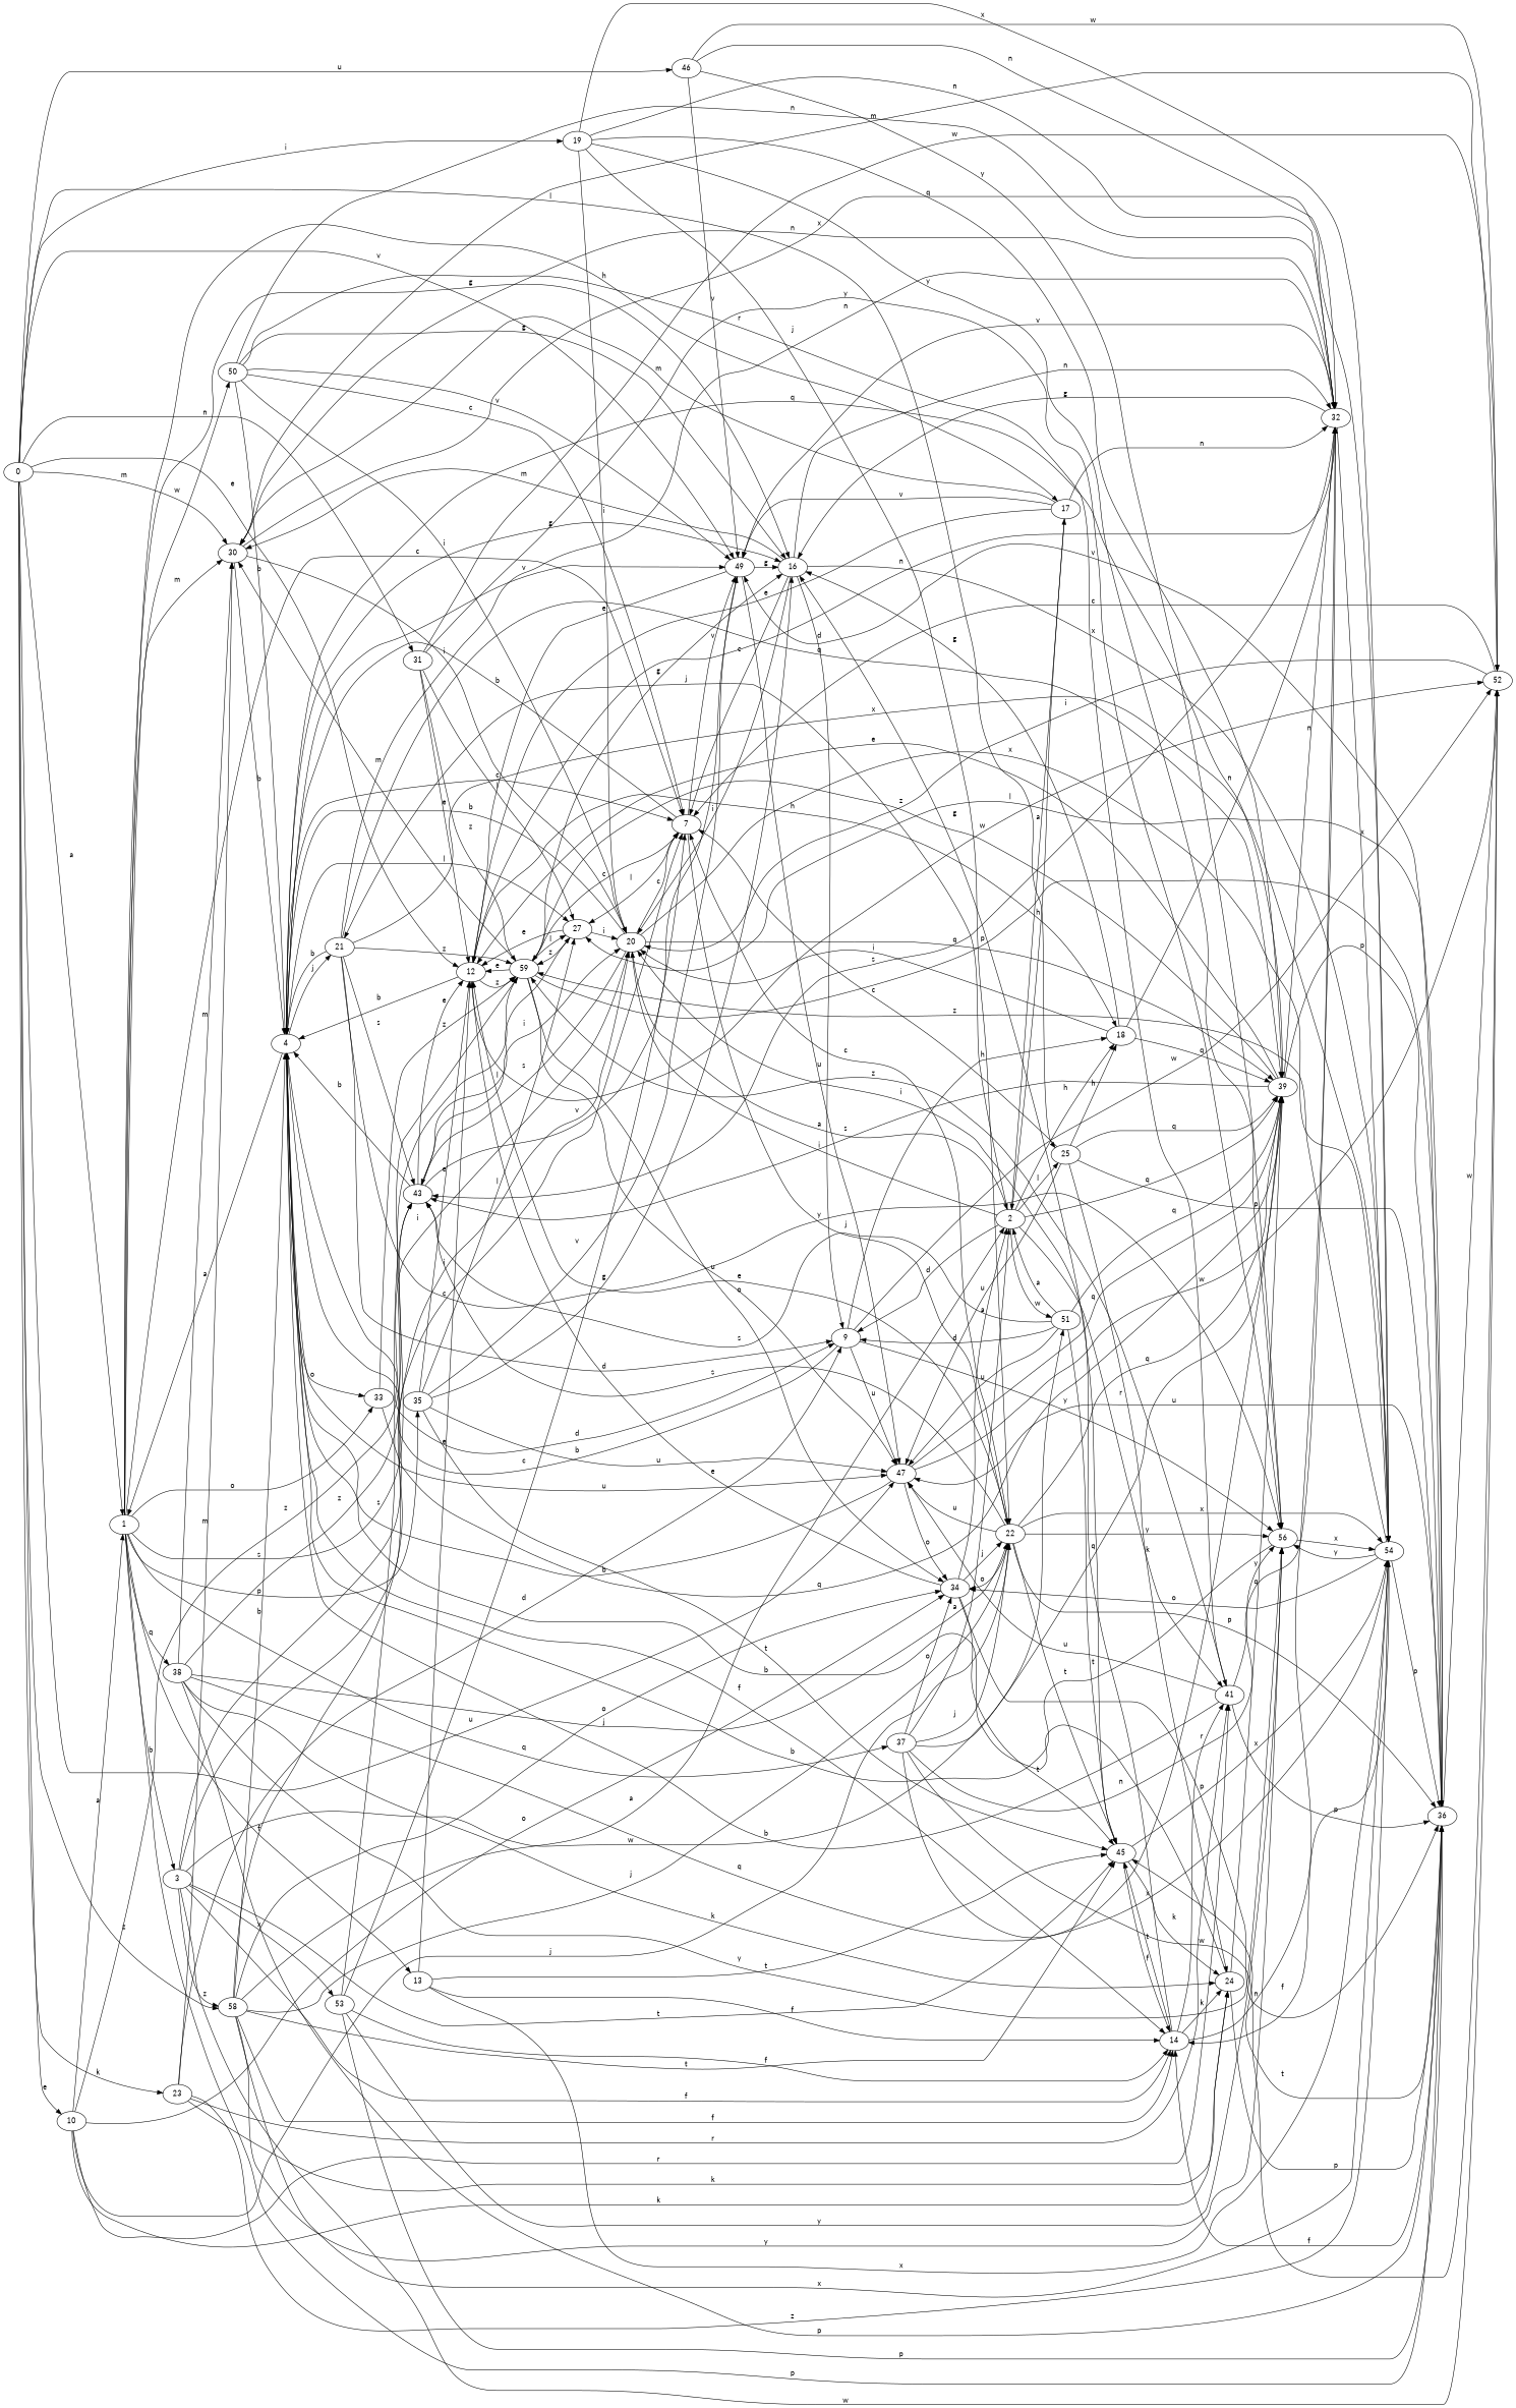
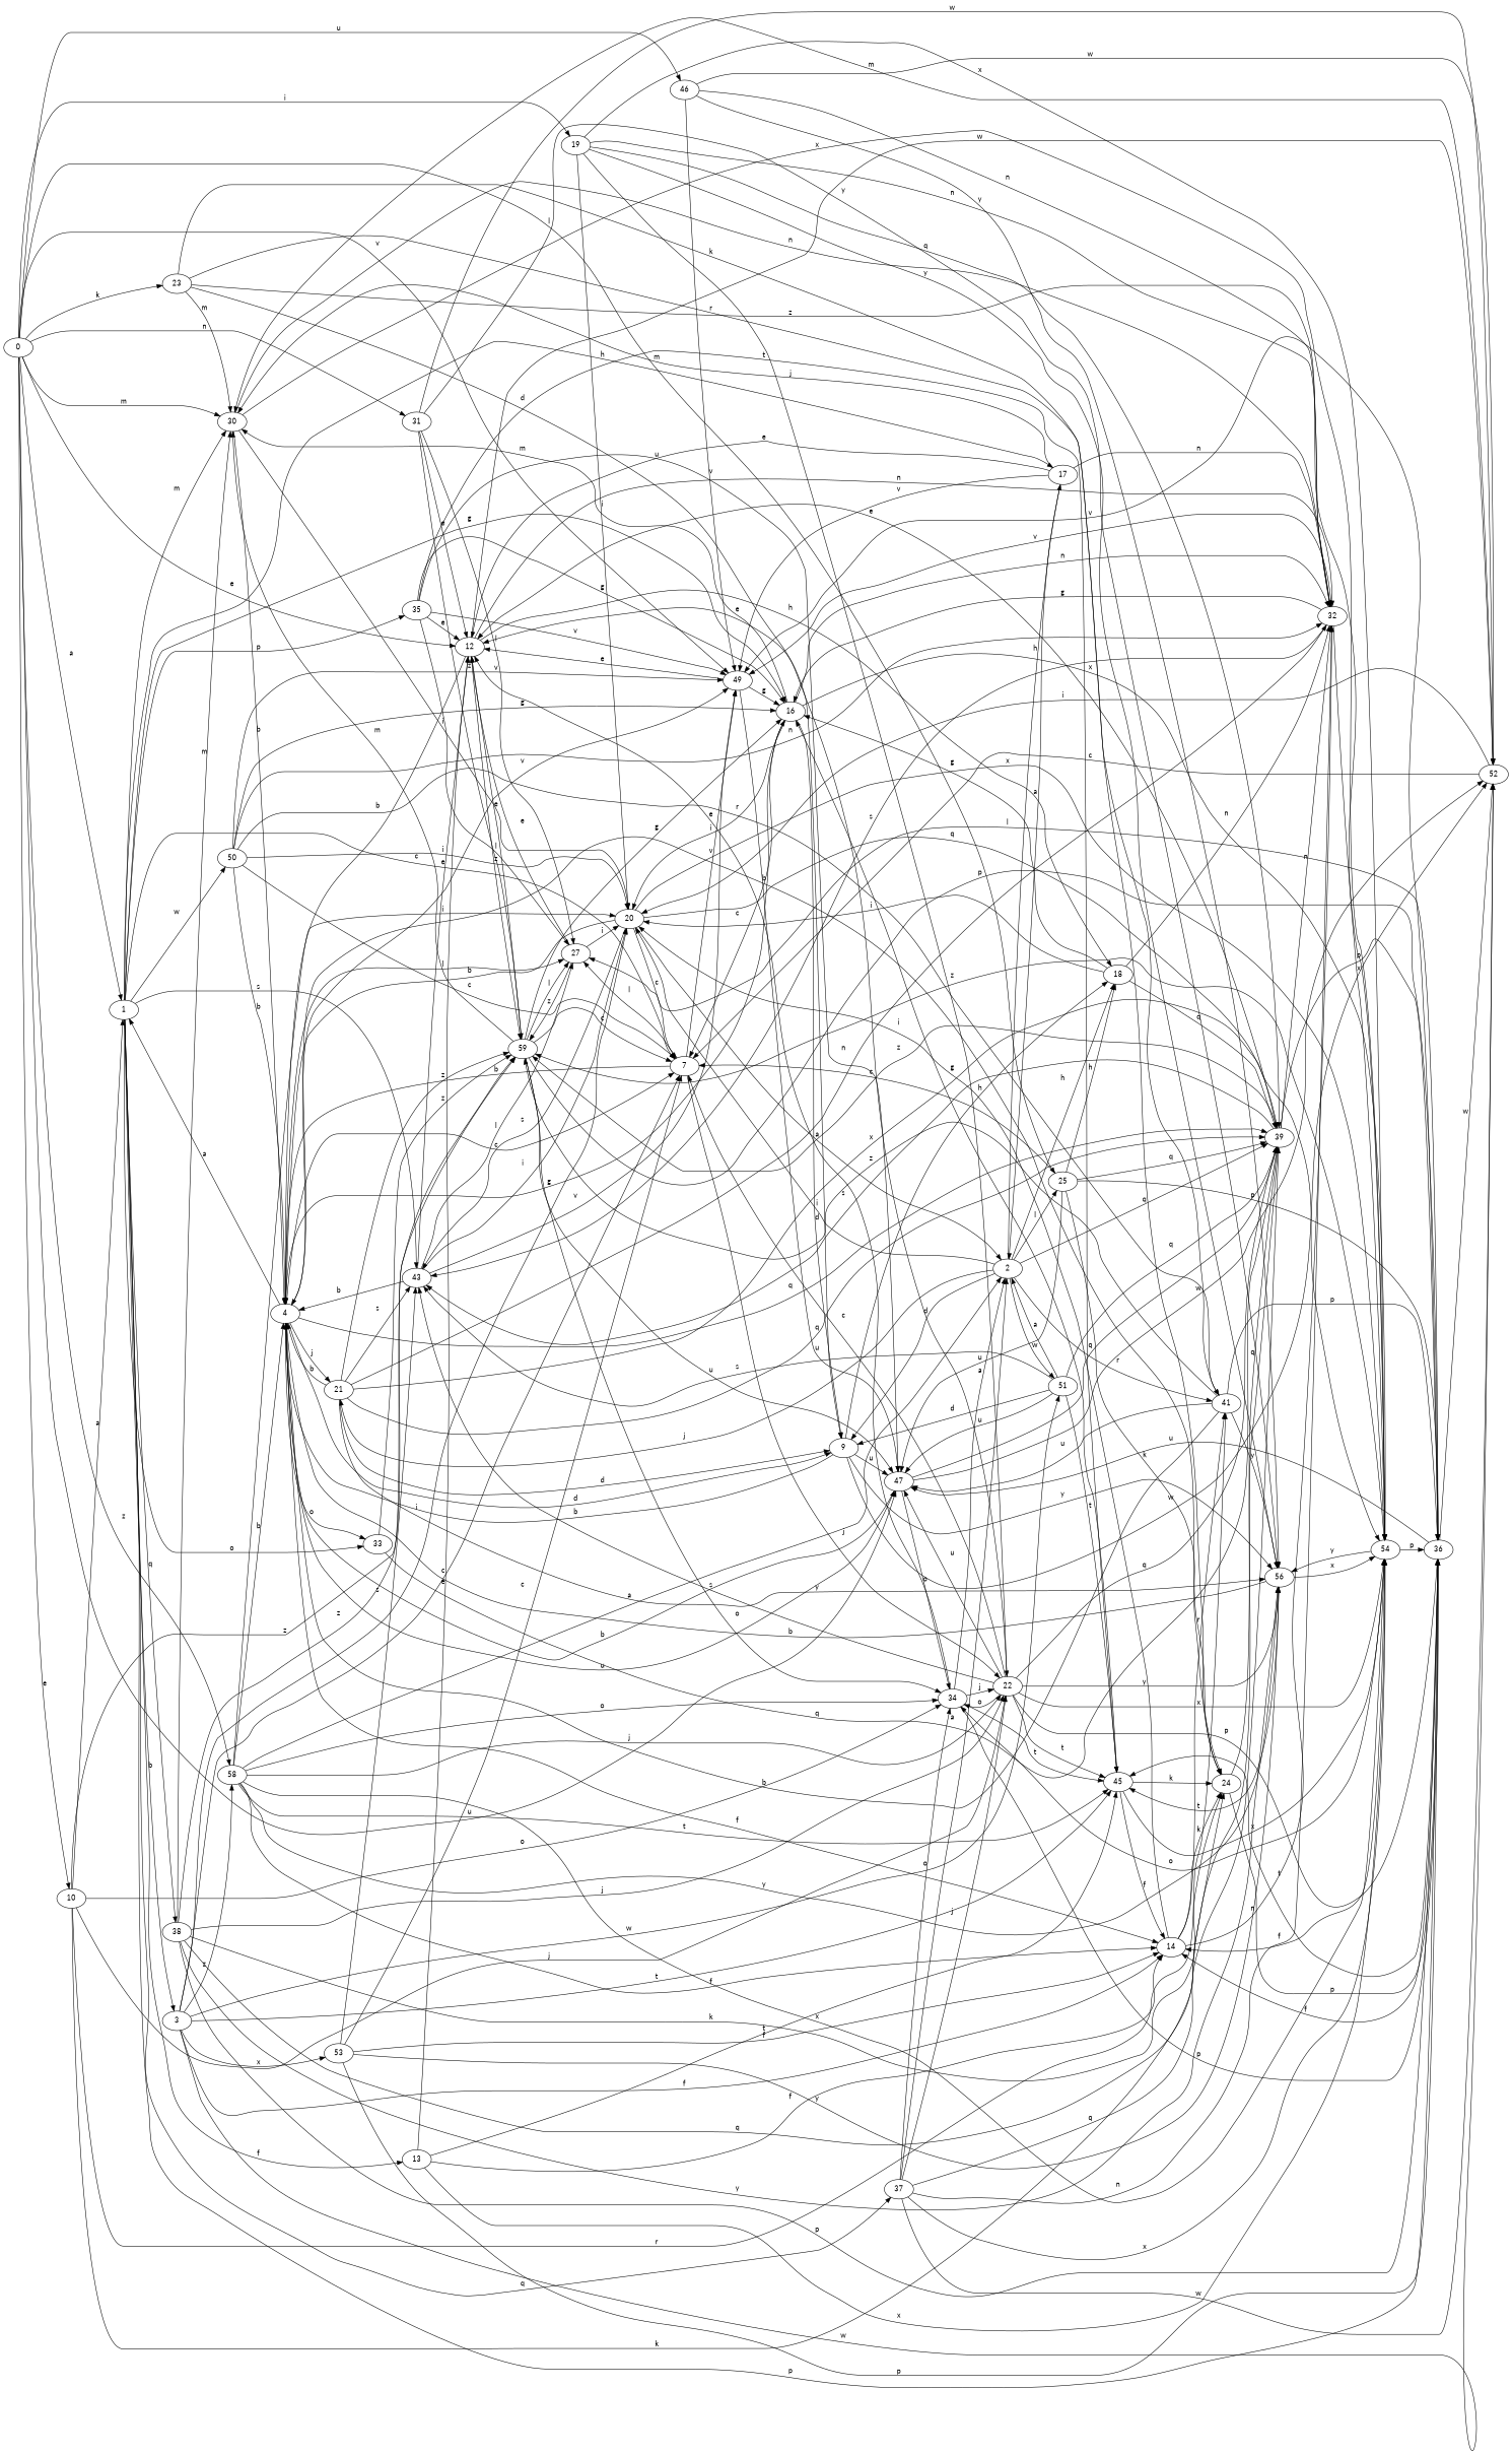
  strict digraph {
    fontname=Lato
    rankdir=LR
    node [fontname=Lato]
    edge [fontname=Lato]
    0
    1
    10
    12
    19
    23
    25
    30
    31
    46
    47
    49
    58
    3
    7
    13
    16
    17
    33
    35
    36
    37
    38
    43
    50
    41
    22
    24
    34
    59
    18
    52
    4
    32
    20
    39
    56
    54
    9
    27
    2
    14
    45
    51
    53
    21
    0 -> 1 [label=a]
    0 -> 10 [label=e]
    0 -> 12 [label=e]
    0 -> 19 [label=i]
    0 -> 23 [label=k]
    0 -> 25 [label=l]
    0 -> 30 [label=m]
    0 -> 31 [label=n]
    0 -> 46 [label=u]
    0 -> 47 [label=u]
    0 -> 49 [label=v]
    0 -> 58 [label=z]
    1 -> 30 [label=m]
    1 -> 3 [label=b]
    1 -> 7 [label=c]
    1 -> 13 [label=f]
    1 -> 16 [label=g]
    1 -> 17 [label=h]
    1 -> 33 [label=o]
    1 -> 35 [label=p]
    1 -> 36 [label=p]
    1 -> 37 [label=q]
    1 -> 38 [label=q]
    1 -> 43 [label=s]
    1 -> 50 [label=w]
    10 -> 1 [label=a]
    10 -> 41 [label=r]
    10 -> 22 [label=j]
    10 -> 24 [label=k]
    10 -> 34 [label=o]
    10 -> 59 [label=z]
    12 -> 59 [label=z]
    12 -> 18 [label=h]
    12 -> 52 [label=w]
    12 -> 4 [label=b]
    12 -> 32 [label=n]
    19 -> 22 [label=j]
    19 -> 32 [label=n]
    19 -> 20 [label=i]
    19 -> 39 [label=q]
    19 -> 56 [label=y]
    19 -> 54 [label=x]
    23 -> 30 [label=m]
    23 -> 41 [label=r]
    23 -> 24 [label=k]
    23 -> 54 [label=z]
    23 -> 9 [label=d]
    25 -> 47 [label=u]
    25 -> 7 [label=c]
    25 -> 36 [label=p]
    25 -> 24 [label=k]
    25 -> 18 [label=h]
    25 -> 39 [label=q]
    30 -> 4 [label=b]
    30 -> 32 [label=n]
    30 -> 20 [label=i]
    30 -> 54 [label=x]
    31 -> 12 [label=e]
    31 -> 59 [label=z]
    31 -> 52 [label=w]
    31 -> 56 [label=y]
    31 -> 27 [label=l]
    46 -> 49 [label=v]
    46 -> 52 [label=w]
    46 -> 32 [label=n]
    46 -> 56 [label=y]
    47 -> 34 [label=o]
    47 -> 52 [label=w]
    47 -> 4 [label=b]
    47 -> 39 [label=q]
    49 -> 12 [label=e]
    49 -> 47 [label=u]
    49 -> 16 [label=g]
    58 -> 22 [label=j]
    58 -> 34 [label=o]
    58 -> 4 [label=b]
    58 -> 20 [label=i]
    58 -> 56 [label=y]
    58 -> 54 [label=x]
    58 -> 2 [label=a]
    58 -> 14 [label=f]
    58 -> 45 [label=t]
    3 -> 58 [label=z]
    3 -> 7 [label=c]
    3 -> 52 [label=w]
    3 -> 20 [label=i]
    3 -> 14 [label=f]
    3 -> 45 [label=t]
    3 -> 51 [label=w]
    3 -> 53 [label=x]
    7 -> 49 [label=v]
    7 -> 22 [label=j]
    7 -> 4 [label=b]
    7 -> 27 [label=l]
    13 -> 12 [label=e]
    13 -> 54 [label=x]
    13 -> 14 [label=f]
    13 -> 45 [label=t]
    16 -> 30 [label=m]
    16 -> 7 [label=c]
    16 -> 32 [label=n]
    16 -> 20 [label=i]
    16 -> 54 [label=x]
    16 -> 9 [label=d]
    17 -> 12 [label=e]
    17 -> 30 [label=m]
    17 -> 49 [label=v]
    17 -> 32 [label=n]
    17 -> 2 [label=a]
    33 -> 59 [label=z]
    33 -> 39 [label=q]
    35 -> 12 [label=e]
    35 -> 47 [label=u]
    35 -> 49 [label=v]
    35 -> 16 [label=g]
    35 -> 27 [label=l]
    35 -> 45 [label=t]
    36 -> 47 [label=u]
    36 -> 49 [label=v]
    36 -> 52 [label=w]
    36 -> 27 [label=l]
    36 -> 14 [label=f]
    36 -> 45 [label=t]
    37 -> 22 [label=j]
    37 -> 34 [label=o]
    37 -> 52 [label=w]
    37 -> 32 [label=n]
    37 -> 39 [label=q]
    37 -> 54 [label=x]
    37 -> 2 [label=a]
    38 -> 30 [label=m]
    38 -> 36 [label=p]
    38 -> 22 [label=j]
    38 -> 24 [label=k]
    38 -> 59 [label=z]
    38 -> 39 [label=q]
    38 -> 56 [label=y]
    43 -> 12 [label=e]
    43 -> 49 [label=v]
    43 -> 4 [label=b]
    43 -> 20 [label=i]
    43 -> 27 [label=l]
    50 -> 49 [label=v]
    50 -> 7 [label=c]
    50 -> 16 [label=g]
    50 -> 41 [label=r]
    50 -> 4 [label=b]
    50 -> 32 [label=n]
    50 -> 20 [label=i]
    41 -> 47 [label=u]
    41 -> 36 [label=p]
    41 -> 59 [label=z]
    41 -> 4 [label=b]
    41 -> 56 [label=y]
    22 -> 12 [label=e]
    22 -> 47 [label=u]
    22 -> 7 [label=c]
    22 -> 36 [label=p]
    22 -> 43 [label=s]
    22 -> 34 [label=o]
    22 -> 39 [label=q]
    22 -> 56 [label=y]
    22 -> 54 [label=x]
    22 -> 45 [label=t]
    24 -> 36 [label=p]
    24 -> 4 [label=b]
    24 -> 39 [label=q]
    34 -> 12 [label=e]
    34 -> 36 [label=p]
    34 -> 22 [label=j]
    34 -> 2 [label=a]
    34 -> 45 [label=t]
    59 -> 12 [label=e]
    59 -> 30 [label=m]
    59 -> 47 [label=u]
    59 -> 7 [label=c]
    59 -> 16 [label=g]
    59 -> 36 [label=p]
    59 -> 34 [label=o]
    59 -> 27 [label=l]
    18 -> 16 [label=g]
    18 -> 32 [label=n]
    18 -> 20 [label=i]
    18 -> 39 [label=q]
    52 -> 30 [label=m]
    52 -> 7 [label=c]
    52 -> 20 [label=i]
    4 -> 1 [label=a]
    4 -> 47 [label=u]
    4 -> 49 [label=v]
    4 -> 7 [label=c]
    4 -> 16 [label=g]
    4 -> 33 [label=o]
    4 -> 39 [label=q]
    4 -> 9 [label=d]
    4 -> 27 [label=l]
    4 -> 14 [label=f]
    4 -> 21 [label=j]
    32 -> 49 [label=v]
    32 -> 16 [label=g]
    32 -> 43 [label=s]
    32 -> 54 [label=x]
    20 -> 7 [label=c]
    20 -> 43 [label=s]
    20 -> 4 [label=b]
    20 -> 39 [label=q]
    20 -> 54 [label=x]
    20 -> 2 [label=a]
    39 -> 12 [label=e]
    39 -> 36 [label=p]
    39 -> 43 [label=s]
    39 -> 59 [label=z]
    39 -> 32 [label=n]
    56 -> 4 [label=b]
    56 -> 54 [label=x]
    54 -> 36 [label=p]
    54 -> 34 [label=o]
    54 -> 59 [label=z]
    54 -> 56 [label=y]
    54 -> 14 [label=f]
    9 -> 47 [label=u]
    9 -> 18 [label=h]
    9 -> 52 [label=w]
    9 -> 4 [label=b]
    9 -> 56 [label=y]
    27 -> 12 [label=e]
    27 -> 59 [label=z]
    27 -> 20 [label=i]
    2 -> 25 [label=l]
    2 -> 17 [label=h]
    2 -> 41 [label=r]
    2 -> 18 [label=h]
    2 -> 20 [label=i]
    2 -> 39 [label=q]
    2 -> 9 [label=d]
    2 -> 51 [label=w]
    2 -> 21 [label=j]
    14 -> 41 [label=r]
    14 -> 24 [label=k]
    14 -> 32 [label=n]
    14 -> 20 [label=i]
-   14 -> 45 [label=t]
+   56 -> 45 [label=t]
    45 -> 16 [label=g]
    45 -> 24 [label=k]
    45 -> 54 [label=x]
    45 -> 14 [label=f]
    51 -> 47 [label=u]
    51 -> 43 [label=s]
    51 -> 39 [label=q]
    51 -> 9 [label=d]
    51 -> 2 [label=a]
    51 -> 45 [label=t]
    53 -> 7 [label=c]
    53 -> 36 [label=p]
    53 -> 43 [label=s]
    53 -> 56 [label=y]
    53 -> 14 [label=f]
    21 -> 43 [label=s]
    21 -> 59 [label=z]
    21 -> 4 [label=b]
    21 -> 32 [label=n]
    21 -> 39 [label=q]
    21 -> 56 [label=y]
    21 -> 54 [label=x]
    21 -> 9 [label=d]
  }
